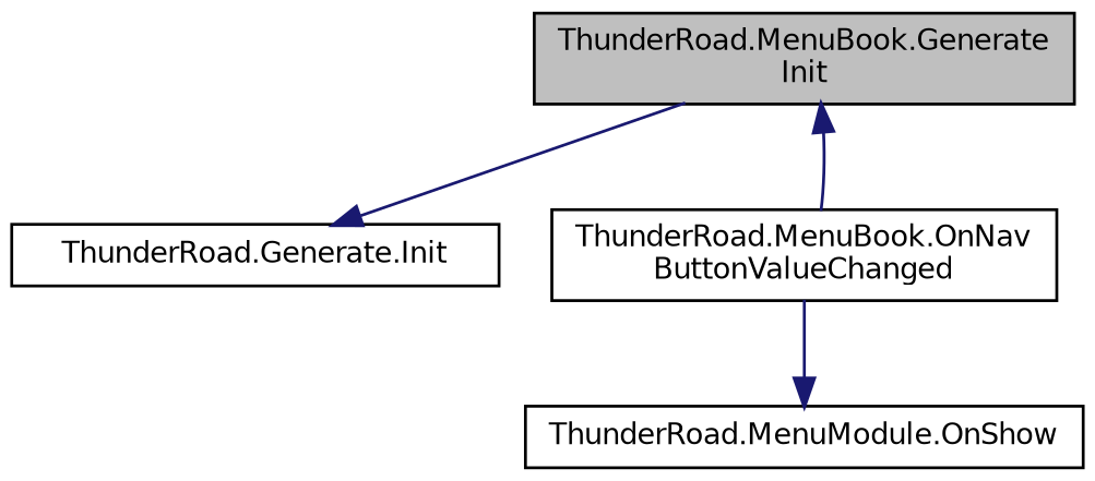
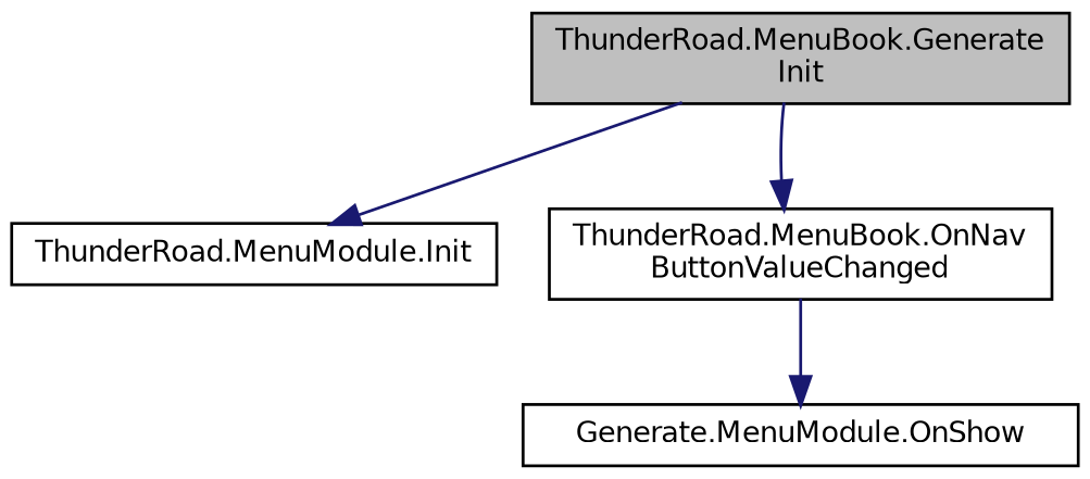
  digraph {
    rankdir=TB
    node [color=black fillcolor=white fontname=Helvetica fontsize=10 shape=record style=filled]
    edge [color=midnightblue fontname=Helvetica fontsize=10 labelfontname=Helvetica labelfontsize=10 style=solid]
    n1 [fillcolor=grey75 fontcolor=black height=0.2 label="ThunderRoad.MenuBook.Generate\lInit" width=0.4]
-   n2 [height=0.2 label="ThunderRoad.Generate.Init" width=0.4]
+   n2 [height=0.2 label="ThunderRoad.MenuModule.Init" width=0.4]
    n3 [height=0.2 label="ThunderRoad.MenuBook.OnNav\lButtonValueChanged" width=0.4]
-   n4 [height=0.2 label="ThunderRoad.MenuModule.OnShow" width=0.4]
+   n4 [height=0.2 label="Generate.MenuModule.OnShow" width=0.4]
    n1 -> n2
-   n3 -> n1
+   n1 -> n3
    n3 -> n4
  }
